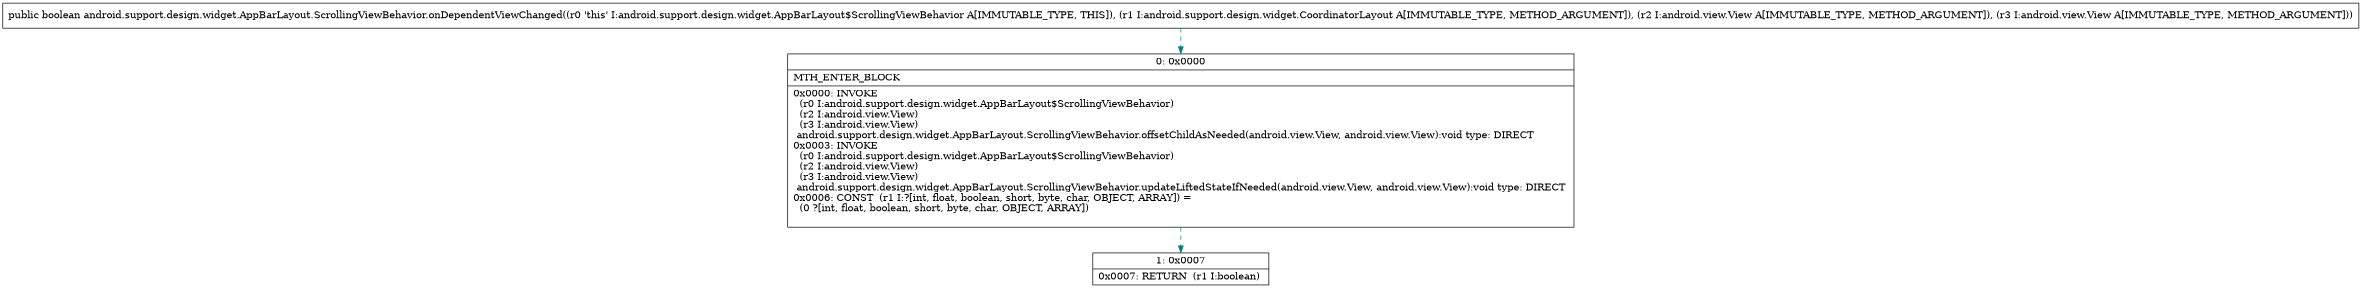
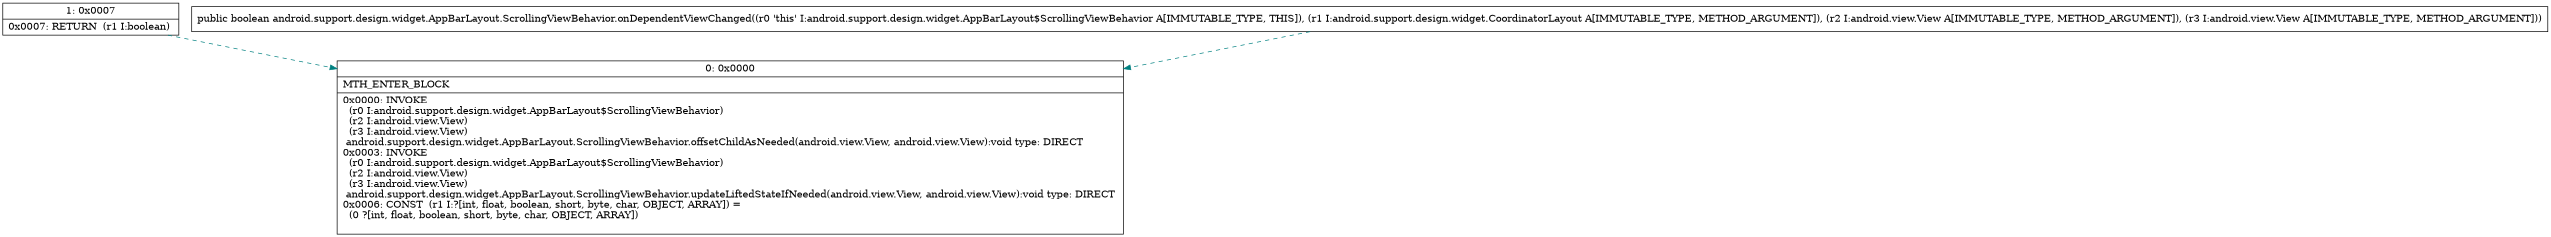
  digraph {
    node [shape=record]
    edge [color=teal style=dashed]
    n1 [label="{0\:\ 0x0000|MTH_ENTER_BLOCK\l|0x0000: INVOKE  \l  (r0 I:android.support.design.widget.AppBarLayout$ScrollingViewBehavior)\l  (r2 I:android.view.View)\l  (r3 I:android.view.View)\l android.support.design.widget.AppBarLayout.ScrollingViewBehavior.offsetChildAsNeeded(android.view.View, android.view.View):void type: DIRECT \l0x0003: INVOKE  \l  (r0 I:android.support.design.widget.AppBarLayout$ScrollingViewBehavior)\l  (r2 I:android.view.View)\l  (r3 I:android.view.View)\l android.support.design.widget.AppBarLayout.ScrollingViewBehavior.updateLiftedStateIfNeeded(android.view.View, android.view.View):void type: DIRECT \l0x0006: CONST  (r1 I:?[int, float, boolean, short, byte, char, OBJECT, ARRAY]) = \l  (0 ?[int, float, boolean, short, byte, char, OBJECT, ARRAY])\l \l}"]
    n2 [label="{1\:\ 0x0007|0x0007: RETURN  (r1 I:boolean) \l}"]
    n3 [label="{public boolean android.support.design.widget.AppBarLayout.ScrollingViewBehavior.onDependentViewChanged((r0 'this' I:android.support.design.widget.AppBarLayout$ScrollingViewBehavior A[IMMUTABLE_TYPE, THIS]), (r1 I:android.support.design.widget.CoordinatorLayout A[IMMUTABLE_TYPE, METHOD_ARGUMENT]), (r2 I:android.view.View A[IMMUTABLE_TYPE, METHOD_ARGUMENT]), (r3 I:android.view.View A[IMMUTABLE_TYPE, METHOD_ARGUMENT])) }"]
-   n1 -> n2
+   n2 -> n1
    n3 -> n1
  }
